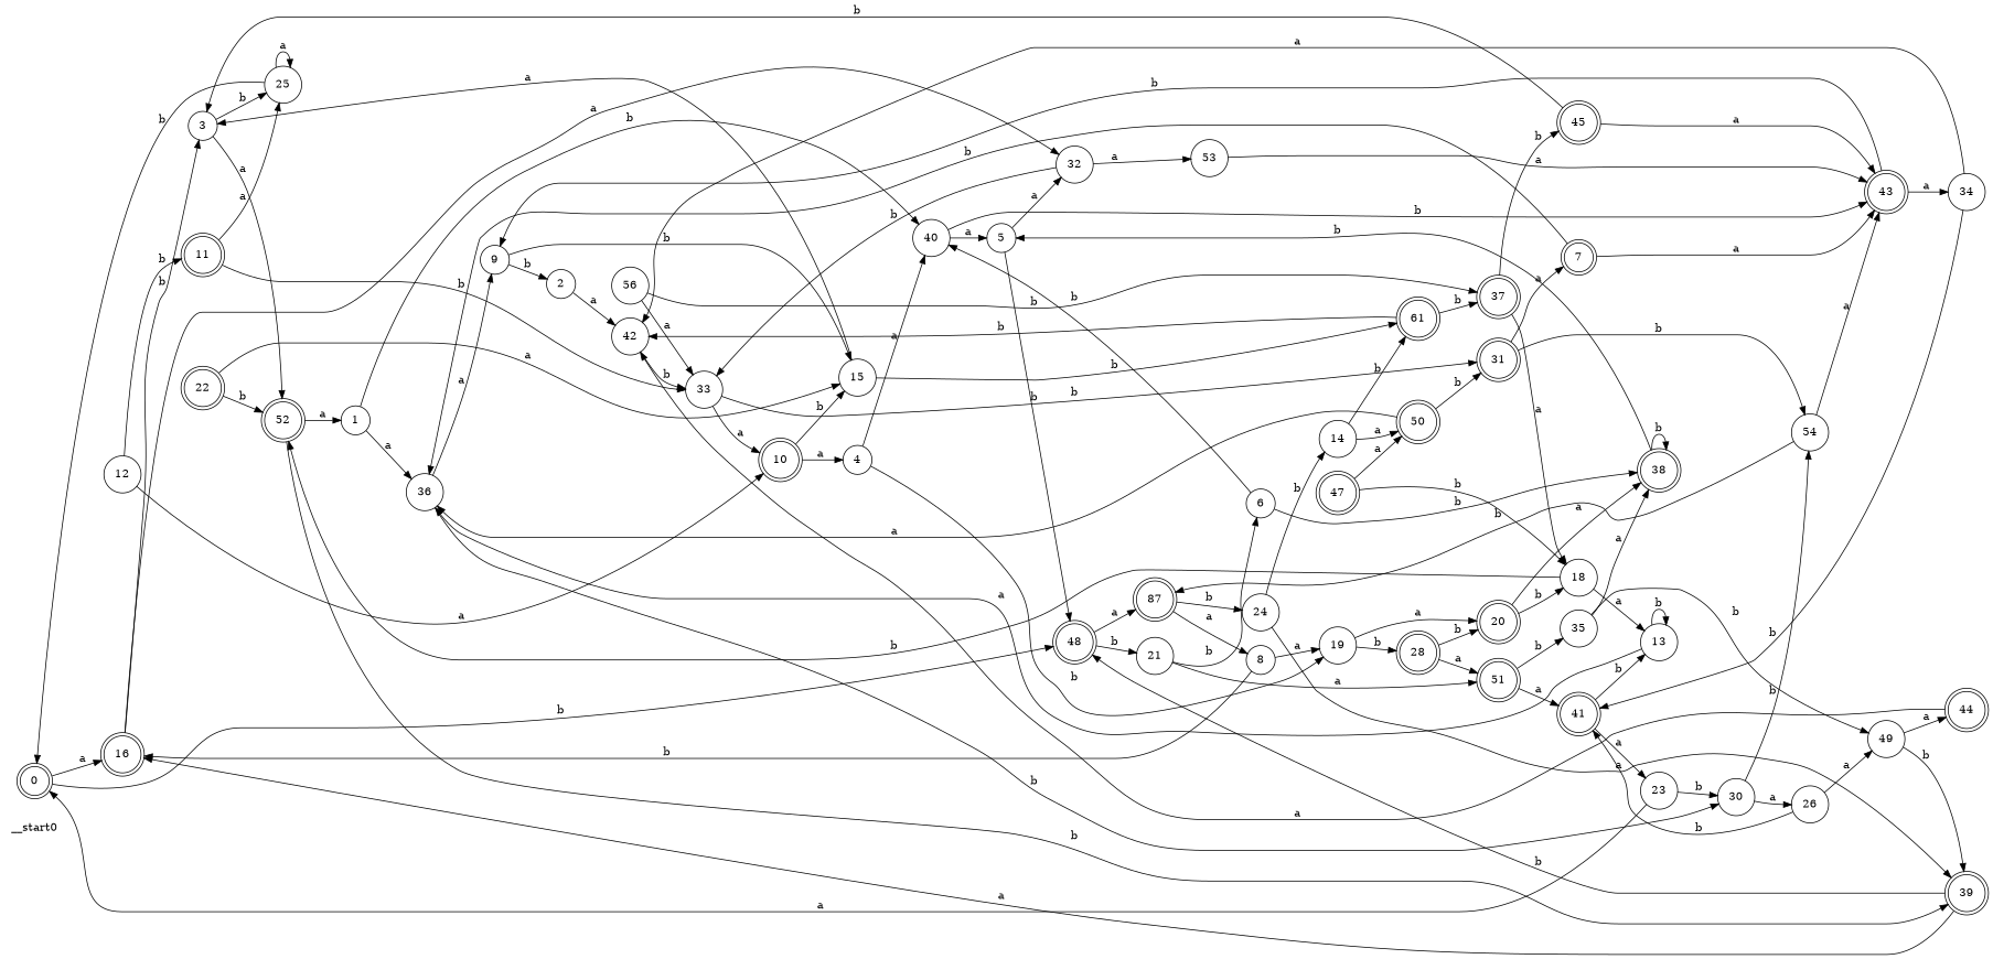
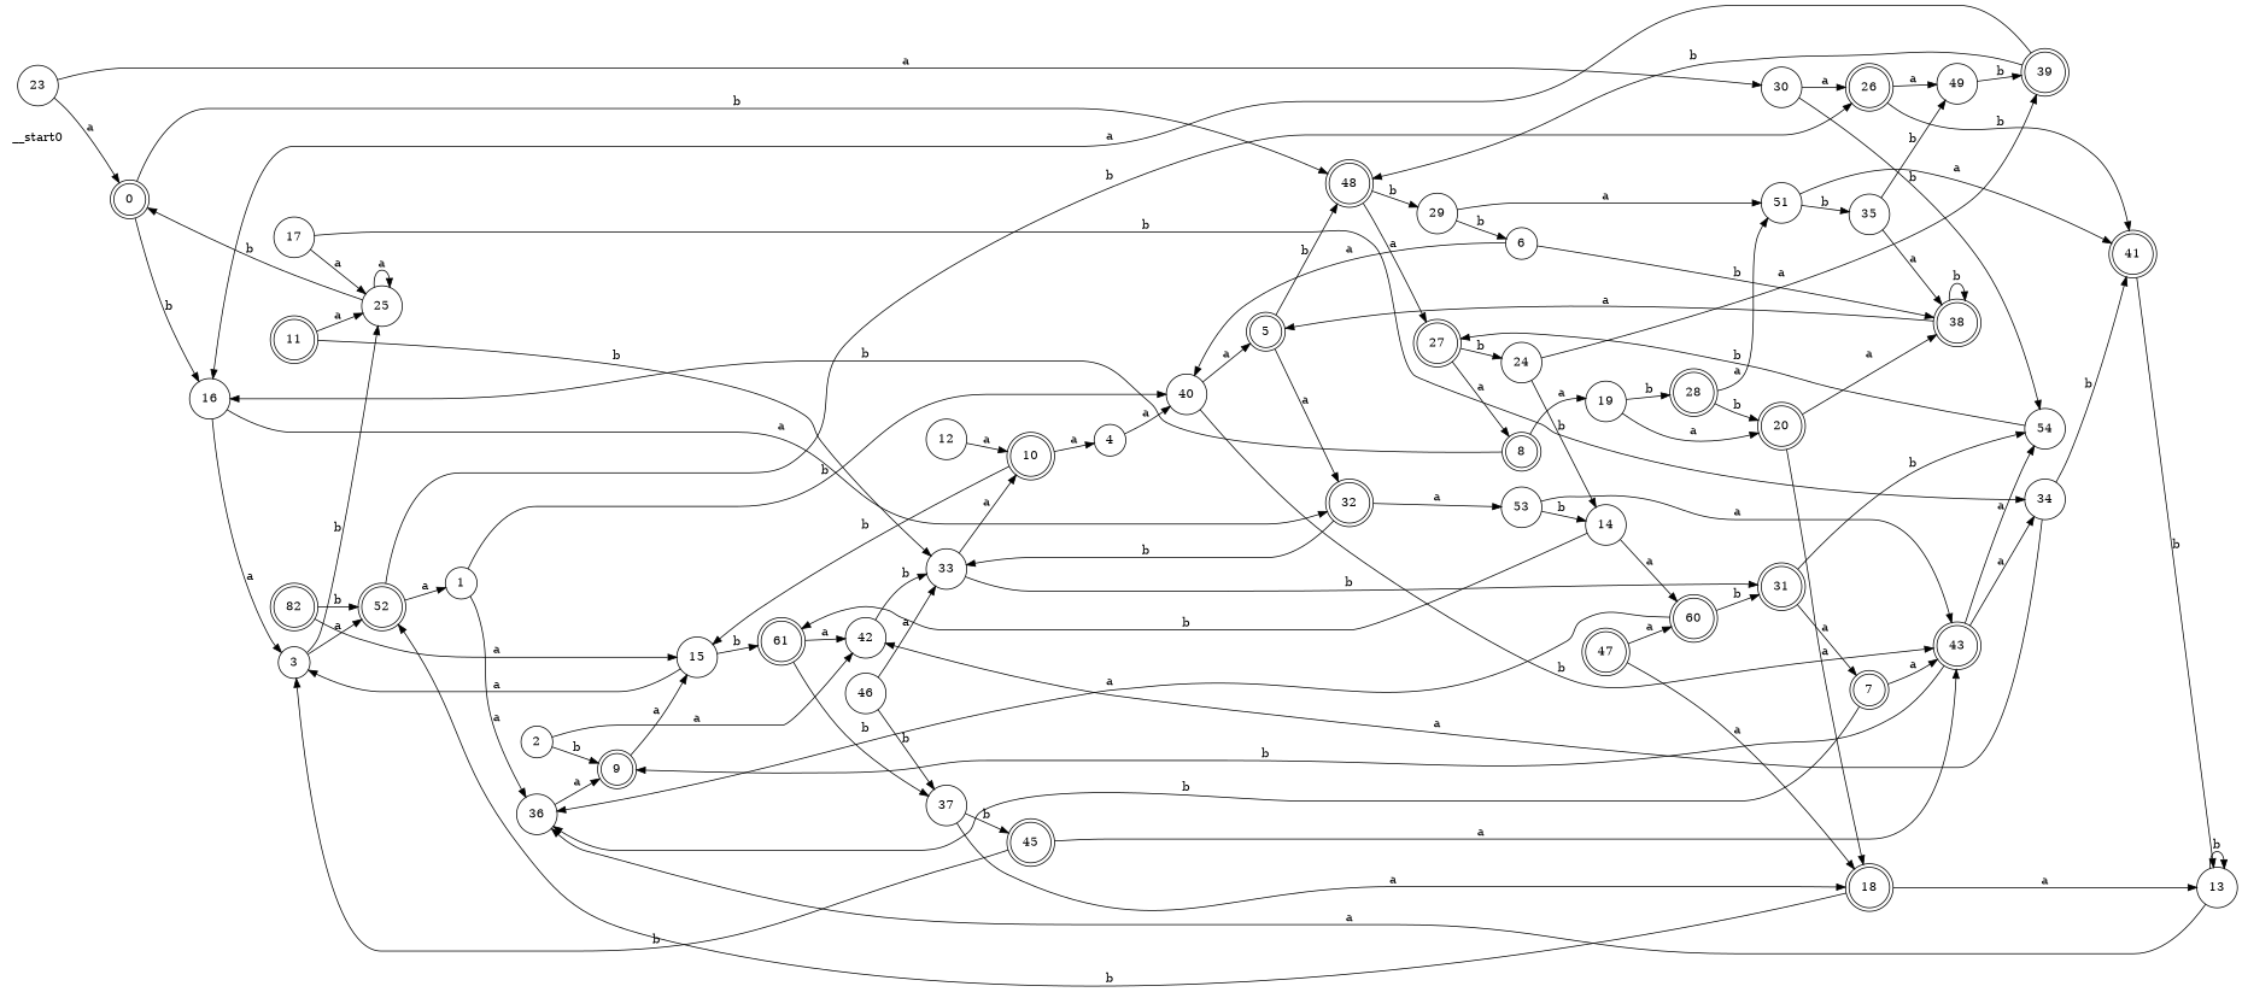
  digraph {
    rankdir=LR
    node [shape=circle color=black fillcolor=white style=filled]
    __start0 [shape=none color="" fillcolor="" style=""]
    n2 [label=0 shape=doublecircle style="rounded,filled"]
-   n3 [label=16 shape=doublecircle]
+   n3 [label=16]
    n4 [label=48 shape=doublecircle style="rounded,filled"]
    n5 [label=3]
-   n6 [label=32 style="rounded,filled"]
-   n7 [label=87 shape=doublecircle style="rounded,filled"]
-   n8 [label=21]
+   n6 [label=32 shape=doublecircle style="rounded,filled"]
+   n7 [label=27 shape=doublecircle style="rounded,filled"]
+   n8 [label=29]
    n9 [label=1]
    n10 [label=36]
    n11 [label=40]
-   n12 [label=9]
+   n12 [label=9 shape=doublecircle]
    n13 [label=30]
-   n14 [label=5]
+   n14 [label=5 shape=doublecircle]
    n15 [label=43 shape=doublecircle style="rounded,filled"]
    n16 [label=2]
    n17 [label=42]
    n18 [label=33]
    n19 [label=25]
    n20 [label=52 shape=doublecircle style="rounded,filled"]
    n21 [label=39 shape=doublecircle style="rounded,filled"]
    n22 [label=4]
    n23 [label=19]
    n24 [label=20 shape=doublecircle style="rounded,filled"]
    n25 [label=28 shape=doublecircle style="rounded,filled"]
    n26 [label=53]
    n27 [label=6]
    n28 [label=38 shape=doublecircle style="rounded,filled"]
    n29 [label=7 shape=doublecircle style="rounded,filled"]
    n30 [label=34]
-   n31 [label=8]
+   n31 [label=8 shape=doublecircle]
    n32 [label=15]
    n33 [label=61 shape=doublecircle style="rounded,filled"]
    n34 [label=10 shape=doublecircle style="rounded,filled"]
    n35 [label=11 shape=doublecircle style="rounded,filled"]
    n36 [label=31 shape=doublecircle style="rounded,filled"]
    n37 [label=12]
    n38 [label=13]
    n39 [label=14]
-   n40 [label=50 shape=doublecircle style="rounded,filled"]
-   n41 [label=37 shape=doublecircle style="rounded,filled"]
+   n40 [label=60 shape=doublecircle style="rounded,filled"]
+   n41 [label=37 style="rounded,filled"]
+   n42 [label=17]
    n43 [label=41 shape=doublecircle style="rounded,filled"]
-   n44 [label=18 style="rounded,filled"]
-   n45 [label=51 shape=doublecircle]
+   n44 [label=18 shape=doublecircle style="rounded,filled"]
+   n45 [label=51]
    n46 [label=45 shape=doublecircle style="rounded,filled"]
-   n47 [label=22 shape=doublecircle style="rounded,filled"]
+   n47 [label=82 shape=doublecircle style="rounded,filled"]
    n48 [label=23]
-   n49 [label=26]
+   n49 [label=26 shape=doublecircle]
    n50 [label=54]
    n51 [label=24]
    n52 [label=49]
-   n53 [label=44 shape=doublecircle style="rounded,filled"]
    n54 [label=35]
-   n55 [label=56]
+   n55 [label=46]
    n56 [label=47 shape=doublecircle style="rounded,filled"]
-   n2 -> n3 [label=a]
+   n2 -> n3 [label=b]
    n2 -> n4 [label=b]
-   n3 -> n5 [label=b]
+   n3 -> n5 [label=a]
    n3 -> n6 [label=a]
    n4 -> n7 [label=a]
    n4 -> n8 [label=b]
    n5 -> n19 [label=b]
    n5 -> n20 [label=a]
    n6 -> n18 [label=b]
    n6 -> n26 [label=a]
    n7 -> n31 [label=a]
    n7 -> n51 [label=b]
    n8 -> n27 [label=b]
    n8 -> n45 [label=a]
    n9 -> n10 [label=a]
    n9 -> n11 [label=b]
    n10 -> n12 [label=a]
-   n10 -> n13 [label=b]
    n11 -> n14 [label=a]
    n11 -> n15 [label=b]
-   n12 -> n16 [label=b]
-   n12 -> n32 [label=b]
+   n16 -> n12 [label=b]
+   n12 -> n32 [label=a]
    n13 -> n49 [label=a]
    n13 -> n50 [label=b]
    n14 -> n4 [label=b]
    n14 -> n6 [label=a]
    n15 -> n12 [label=b]
    n15 -> n30 [label=a]
    n16 -> n17 [label=a]
    n17 -> n18 [label=b]
    n18 -> n34 [label=a]
    n18 -> n36 [label=b]
    n19 -> n2 [label=b]
    n19 -> n19 [label=a]
    n20 -> n9 [label=a]
-   n20 -> n21 [label=b]
+   n20 -> n49 [label=b]
    n21 -> n3 [label=a]
    n21 -> n4 [label=b]
    n22 -> n11 [label=a]
-   n22 -> n23 [label=b]
    n23 -> n24 [label=a]
    n23 -> n25 [label=b]
    n24 -> n28 [label=a]
-   n24 -> n44 [label=b]
+   n24 -> n44 [label=a]
    n25 -> n24 [label=b]
    n25 -> n45 [label=a]
    n26 -> n15 [label=a]
-   n27 -> n11 [label=b]
+   n26 -> n39 [label=b]
+   n27 -> n11 [label=a]
    n27 -> n28 [label=b]
-   n28 -> n14 [label=b]
+   n28 -> n14 [label=a]
    n28 -> n28 [label=b]
    n29 -> n10 [label=b]
    n29 -> n15 [label=a]
    n30 -> n17 [label=a]
    n30 -> n43 [label=b]
    n31 -> n3 [label=b]
    n31 -> n23 [label=a]
    n32 -> n5 [label=a]
    n32 -> n33 [label=b]
-   n33 -> n17 [label=b]
+   n33 -> n17 [label=a]
    n33 -> n41 [label=b]
    n34 -> n22 [label=a]
    n34 -> n32 [label=b]
    n35 -> n18 [label=b]
    n35 -> n19 [label=a]
    n36 -> n29 [label=a]
    n36 -> n50 [label=b]
    n37 -> n34 [label=a]
-   n37 -> n35 [label=b]
    n38 -> n10 [label=a]
    n38 -> n38 [label=b]
    n39 -> n33 [label=b]
    n39 -> n40 [label=a]
    n40 -> n10 [label=a]
    n40 -> n36 [label=b]
    n41 -> n44 [label=a]
    n41 -> n46 [label=b]
+   n42 -> n19 [label=a]
+   n42 -> n30 [label=b]
    n43 -> n38 [label=b]
-   n43 -> n48 [label=a]
    n44 -> n20 [label=b]
    n44 -> n38 [label=a]
    n45 -> n43 [label=a]
    n45 -> n54 [label=b]
    n46 -> n5 [label=b]
    n46 -> n15 [label=a]
    n47 -> n20 [label=b]
    n47 -> n32 [label=a]
    n48 -> n2 [label=a]
-   n48 -> n13 [label=b]
+   n48 -> n13 [label=a]
    n49 -> n43 [label=b]
    n49 -> n52 [label=a]
    n50 -> n7 [label=b]
-   n50 -> n15 [label=a]
+   n15 -> n50 [label=a]
    n51 -> n21 [label=a]
    n51 -> n39 [label=b]
    n52 -> n21 [label=b]
-   n52 -> n53 [label=a]
-   n53 -> n17 [label=a]
    n54 -> n28 [label=a]
    n54 -> n52 [label=b]
    n55 -> n18 [label=a]
    n55 -> n41 [label=b]
    n56 -> n40 [label=a]
-   n56 -> n44 [label=b]
+   n56 -> n44 [label=a]
  }
